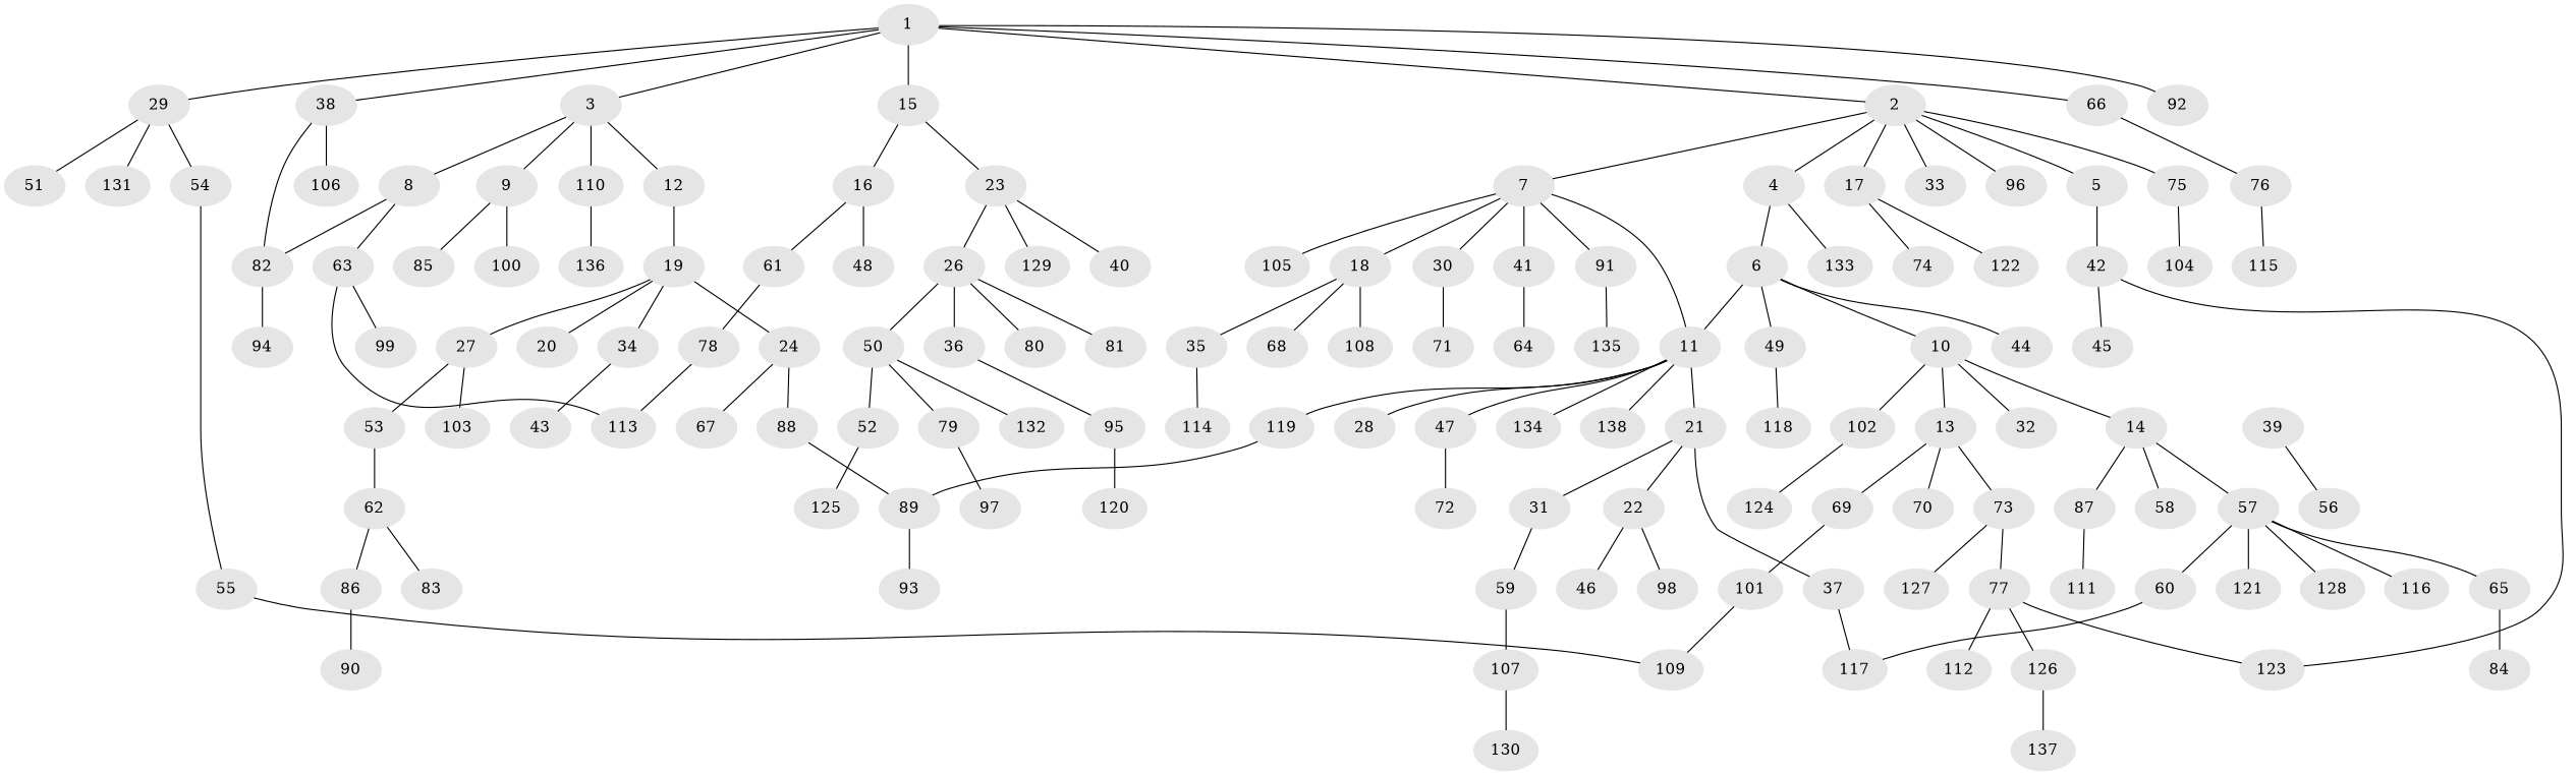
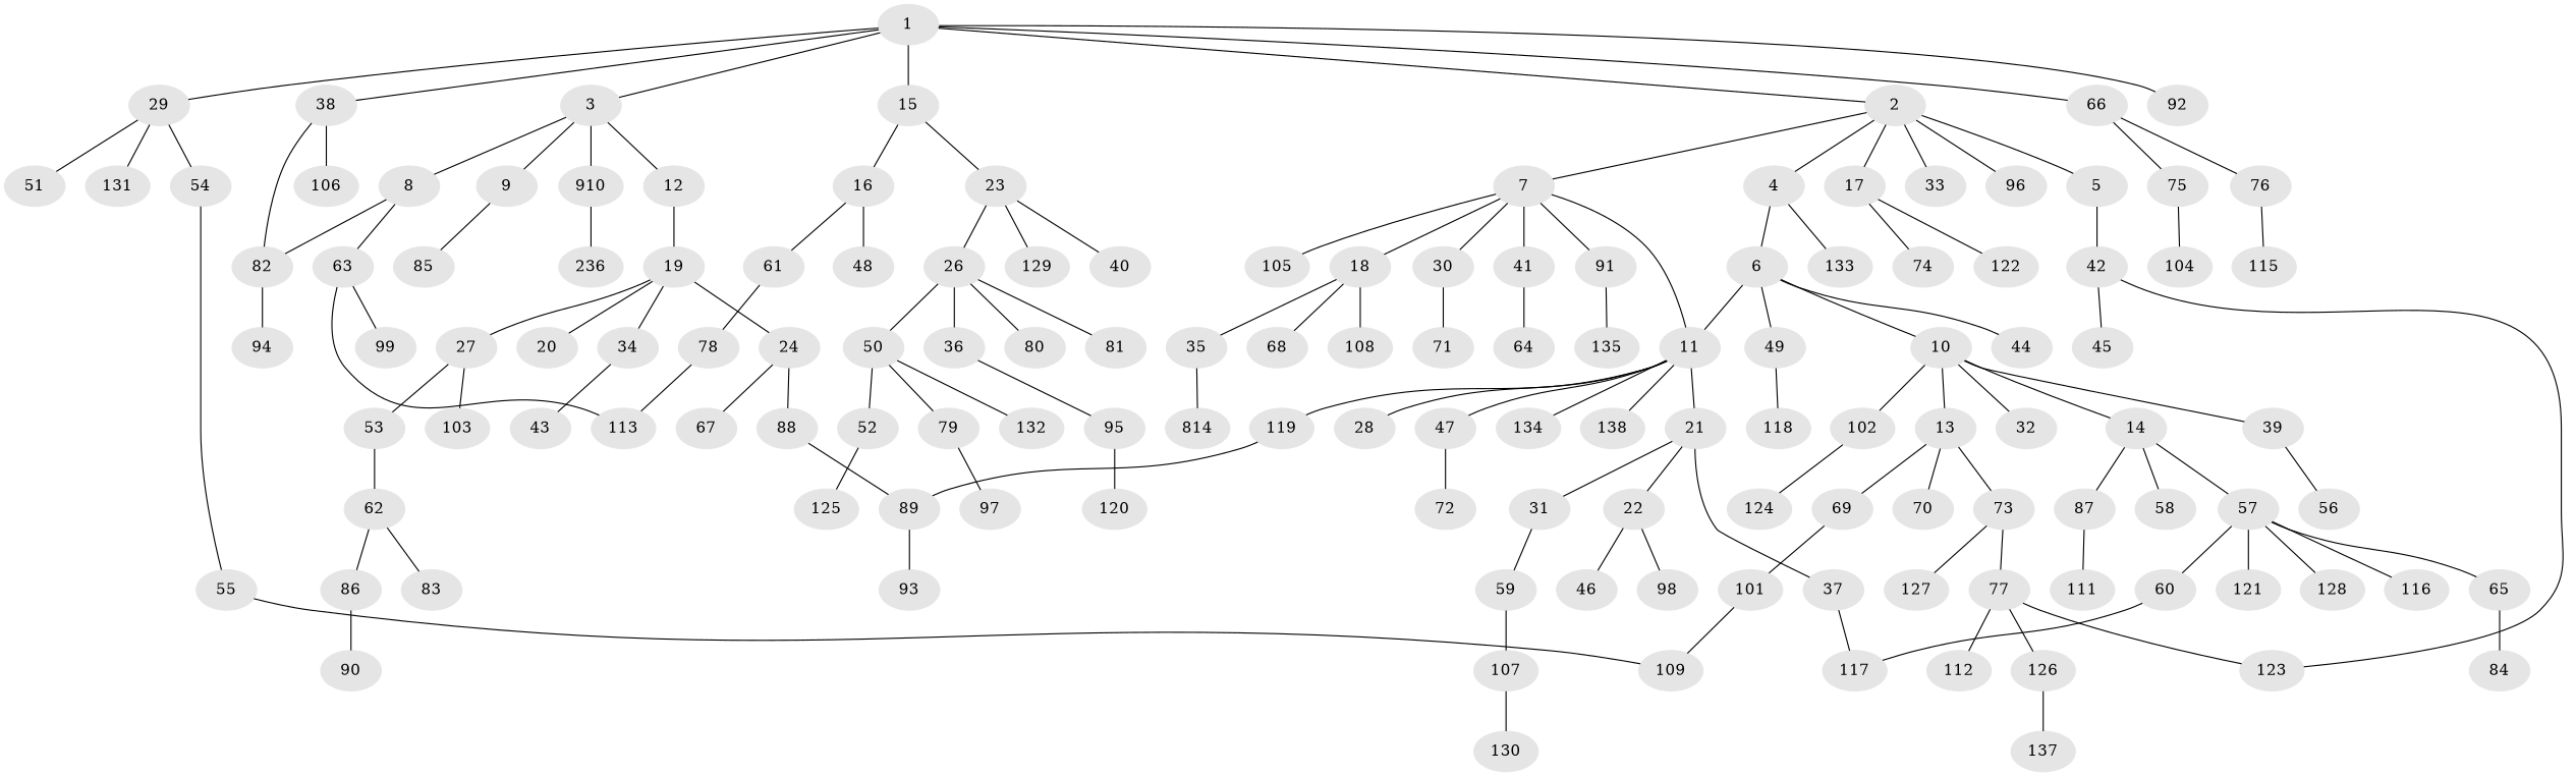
  graph {
    node [color=gray90 style=filled]
    1
    2
    3
    15
    29
    38
    66
    92
    4
    5
    7
    17
    33
    75
    96
    8
    9
    12
-   110
+   110 [label=910]
    16
    23
    51
    54
    131
    82
    106
    76
    6
    133
    42
    11
    18
    30
    41
    91
    105
    74
    122
    104
    63
    85
-   100
    19
-   136
+   136 [label=236]
    10
    44
    49
    45
    123
    13
    14
    32
    39
    102
    21
    28
    47
    119
    134
    138
    118
    35
    68
    108
    71
    64
    135
    99
    113
    94
    69
    70
    73
    57
    58
    87
    56
    124
    22
    31
    37
    72
    89
    20
    24
    27
    34
    101
    77
    127
    60
    65
    116
    121
    128
    111
    48
    61
    26
    40
    129
    78
-   114
+   114 [label=814]
    67
    88
    53
    103
    43
    46
    98
    59
    117
    36
    50
    80
    81
    95
    52
    79
    132
    62
    55
    107
    120
    125
    97
    83
    86
    109
    84
    130
    90
    115
    112
    126
    137
    93
    1 -- 2
    1 -- 3
    1 -- 15
    1 -- 29
    1 -- 38
    1 -- 66
    1 -- 92
    2 -- 4
    2 -- 5
    2 -- 7
    2 -- 17
    2 -- 33
-   2 -- 75
+   66 -- 75
    2 -- 96
    3 -- 8
    3 -- 9
    3 -- 12
    3 -- 110
    15 -- 16
    15 -- 23
    29 -- 51
    29 -- 54
    29 -- 131
    38 -- 82
    38 -- 106
    66 -- 76
    4 -- 6
    4 -- 133
    5 -- 42
    7 -- 11
    7 -- 18
    7 -- 30
    7 -- 41
    7 -- 91
    7 -- 105
    17 -- 74
    17 -- 122
    75 -- 104
    8 -- 82
    8 -- 63
    9 -- 85
-   9 -- 100
    12 -- 19
    110 -- 136
    16 -- 48
    16 -- 61
    23 -- 26
    23 -- 40
    23 -- 129
    54 -- 55
    82 -- 94
    76 -- 115
    6 -- 11
    6 -- 10
    6 -- 44
    6 -- 49
    42 -- 45
    42 -- 123
    11 -- 21
    11 -- 28
    11 -- 47
    11 -- 119
    11 -- 134
    11 -- 138
    18 -- 35
    18 -- 68
    18 -- 108
    30 -- 71
    41 -- 64
    91 -- 135
    63 -- 99
    63 -- 113
    19 -- 20
    19 -- 24
    19 -- 27
    19 -- 34
    10 -- 13
    10 -- 14
    10 -- 32
+   10 -- 39
    10 -- 102
    49 -- 118
    13 -- 69
    13 -- 70
    13 -- 73
    14 -- 57
    14 -- 58
    14 -- 87
    39 -- 56
    102 -- 124
    21 -- 22
    21 -- 31
    21 -- 37
    47 -- 72
    119 -- 89
    35 -- 114
    69 -- 101
    73 -- 77
    73 -- 127
    57 -- 60
    57 -- 65
    57 -- 116
    57 -- 121
    57 -- 128
    87 -- 111
    22 -- 46
    22 -- 98
    31 -- 59
    37 -- 117
    89 -- 93
    24 -- 67
    24 -- 88
    27 -- 53
    27 -- 103
    34 -- 43
    101 -- 109
    77 -- 123
    77 -- 112
    77 -- 126
    60 -- 117
    65 -- 84
    61 -- 78
    26 -- 36
    26 -- 50
    26 -- 80
    26 -- 81
    78 -- 113
    88 -- 89
    53 -- 62
    59 -- 107
    36 -- 95
    50 -- 52
    50 -- 79
    50 -- 132
    95 -- 120
    52 -- 125
    79 -- 97
    62 -- 83
    62 -- 86
    55 -- 109
    107 -- 130
    86 -- 90
    126 -- 137
  }
